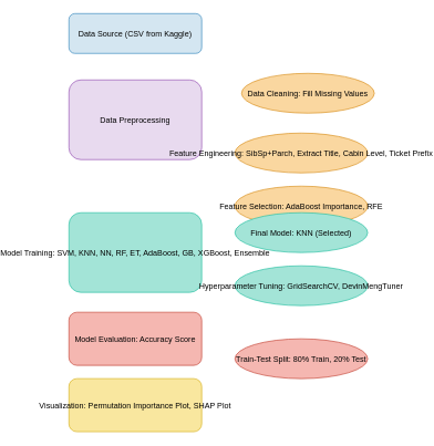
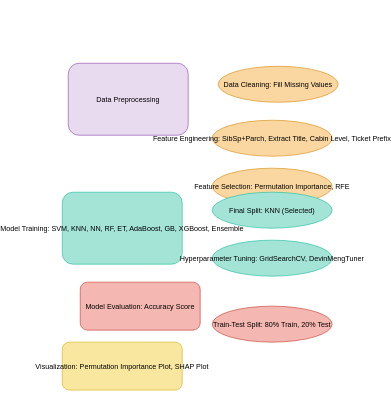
  <mxCell id="0" />
  <mxCell id="1" parent="0" />
- <mxCell id="2" value="Data Source (CSV from Kaggle)" style="shape=rectangle;rounded=1;fillColor=#D4E6F1;strokeColor=#2980B9;" vertex="1" parent="1"><mxGeometry x="20" y="20" width="200" height="60" as="geometry" /></mxCell>
- <mxCell id="3" value="Data Preprocessing" style="shape=rectangle;rounded=1;fillColor=#E8DAEF;strokeColor=#8E44AD;" vertex="1" parent="1"><mxGeometry x="20" y="120" width="200" height="120" as="geometry" /></mxCell>
+ <mxCell id="3" value="Data Preprocessing" style="shape=rectangle;rounded=1;fillColor=#E8DAEF;strokeColor=#8E44AD;" vertex="1" parent="1"><mxGeometry x="30" y="105" width="200" height="120" as="geometry" /></mxCell>
  <mxCell id="4" value="Data Cleaning: Fill Missing Values" style="shape=ellipse;fillColor=#FAD7A0;strokeColor=#D68910;" vertex="1" parent="1"><mxGeometry x="280" y="110" width="200" height="60" as="geometry" /></mxCell>
  <mxCell id="5" value="Feature Engineering: SibSp+Parch, Extract Title, Cabin Level, Ticket Prefix" style="shape=ellipse;fillColor=#FAD7A0;strokeColor=#D68910;" vertex="1" parent="1"><mxGeometry x="270" y="200" width="200" height="60" as="geometry" /></mxCell>
- <mxCell id="6" value="Feature Selection: AdaBoost Importance, RFE" style="shape=ellipse;fillColor=#FAD7A0;strokeColor=#D68910;" vertex="1" parent="1"><mxGeometry x="270" y="280" width="200" height="60" as="geometry" /></mxCell>
+ <mxCell id="6" value="Feature Selection: Permutation Importance, RFE" style="shape=ellipse;fillColor=#FAD7A0;strokeColor=#D68910;" vertex="1" parent="1"><mxGeometry x="270" y="280" width="200" height="60" as="geometry" /></mxCell>
  <mxCell id="7" value="Model Training: SVM, KNN, NN, RF, ET, AdaBoost, GB, XGBoost, Ensemble" style="shape=rectangle;rounded=1;fillColor=#A3E4D7;strokeColor=#1ABC9C;" vertex="1" parent="1"><mxGeometry x="20" y="320" width="200" height="120" as="geometry" /></mxCell>
- <mxCell id="8" value="Final Model: KNN (Selected)" style="shape=ellipse;fillColor=#A3E4D7;strokeColor=#1ABC9C;" vertex="1" parent="1"><mxGeometry x="270" y="320" width="200" height="60" as="geometry" /></mxCell>
+ <mxCell id="8" value="Final Split: KNN (Selected)" style="shape=ellipse;fillColor=#A3E4D7;strokeColor=#1ABC9C;" vertex="1" parent="1"><mxGeometry x="270" y="320" width="200" height="60" as="geometry" /></mxCell>
  <mxCell id="9" value="Hyperparameter Tuning: GridSearchCV, DevinMengTuner" style="shape=ellipse;fillColor=#A3E4D7;strokeColor=#1ABC9C;" vertex="1" parent="1"><mxGeometry x="270" y="400" width="200" height="60" as="geometry" /></mxCell>
- <mxCell id="10" value="Model Evaluation: Accuracy Score" style="shape=rectangle;rounded=1;fillColor=#F5B7B1;strokeColor=#C0392B;" vertex="1" parent="1"><mxGeometry x="20" y="470" width="200" height="80" as="geometry" /></mxCell>
+ <mxCell id="10" value="Model Evaluation: Accuracy Score" style="shape=rectangle;rounded=1;fillColor=#F5B7B1;strokeColor=#C0392B;" vertex="1" parent="1"><mxGeometry x="50" y="470" width="200" height="80" as="geometry" /></mxCell>
  <mxCell id="11" value="Train-Test Split: 80% Train, 20% Test" style="shape=ellipse;fillColor=#F5B7B1;strokeColor=#C0392B;" vertex="1" parent="1"><mxGeometry x="270" y="510" width="200" height="60" as="geometry" /></mxCell>
  <mxCell id="12" value="Visualization: Permutation Importance Plot, SHAP Plot" style="shape=rectangle;rounded=1;fillColor=#F9E79F;strokeColor=#D4AC0D;" vertex="1" parent="1"><mxGeometry x="20" y="570" width="200" height="80" as="geometry" /></mxCell>
